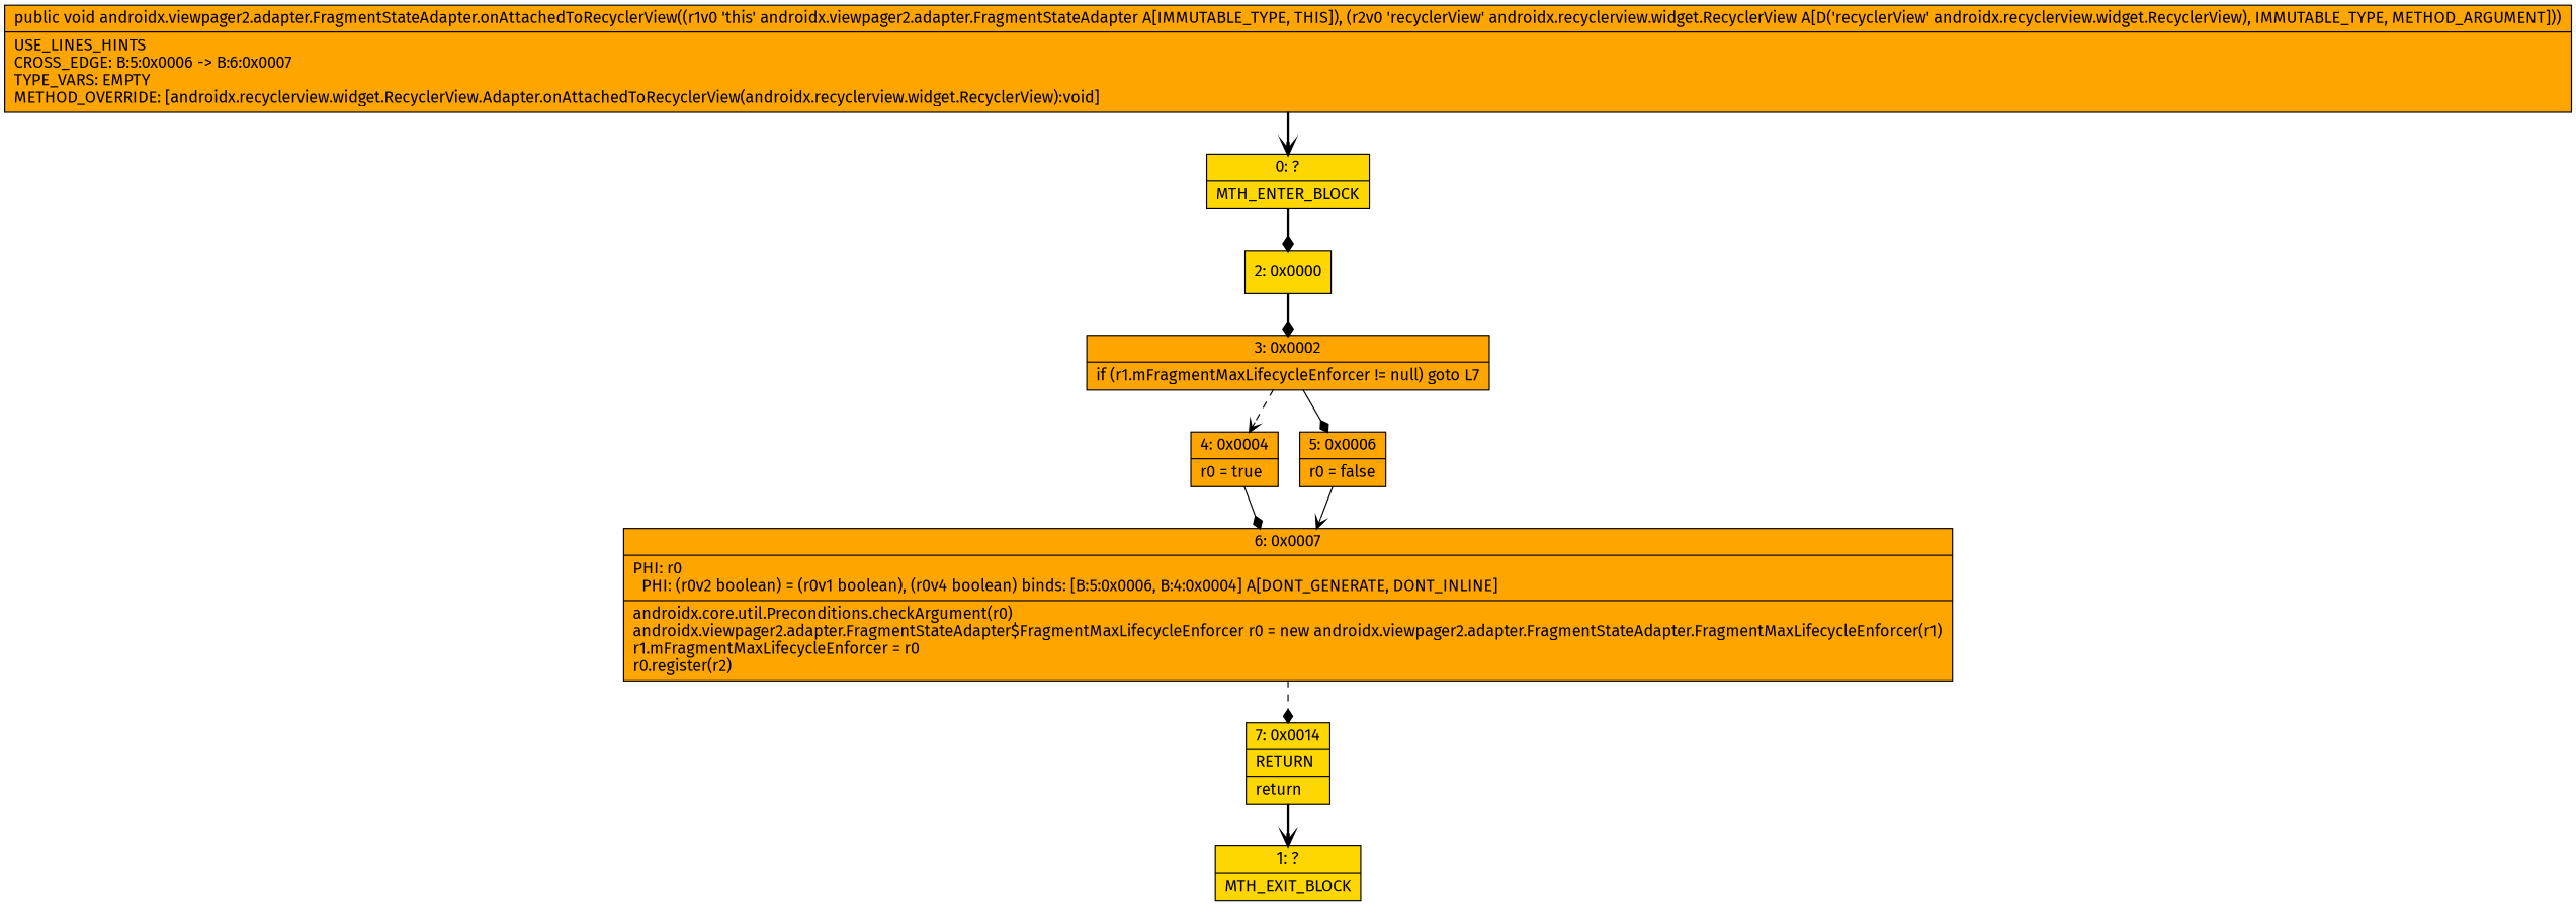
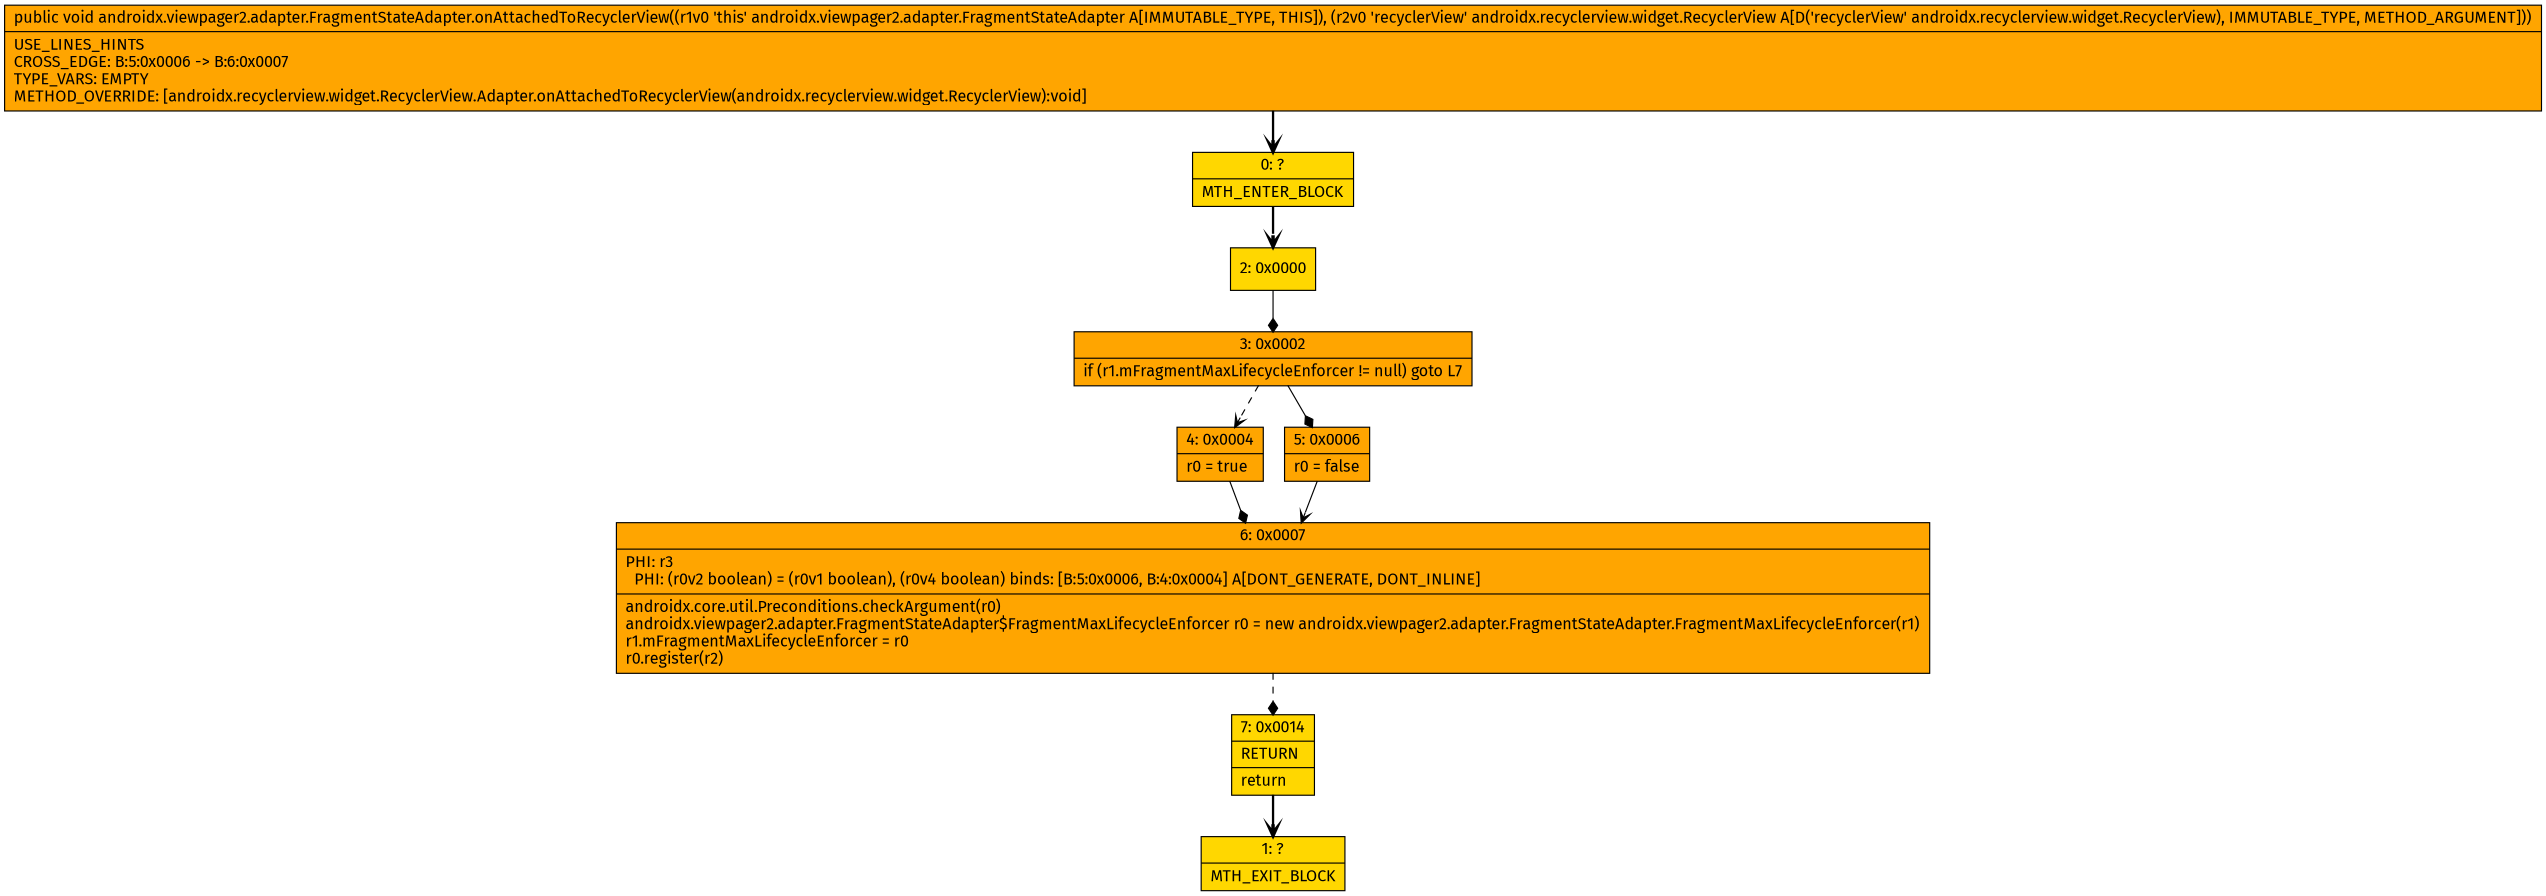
  digraph {
    fontname="Fira Sans"
    node [fillcolor=orange fontname="Fira Sans" shape=record style=filled]
    edge [arrowhead=diamond fontname="Fira Sans" style=solid]
    n1 [fillcolor=gold label="{0\:\ ?|MTH_ENTER_BLOCK\l}"]
    n2 [fillcolor=gold label="{2\:\ 0x0000}"]
    n3 [label="{3\:\ 0x0002|if (r1.mFragmentMaxLifecycleEnforcer != null) goto L7\l}"]
    n4 [label="{4\:\ 0x0004|r0 = true\l}"]
    n5 [label="{5\:\ 0x0006|r0 = false\l}"]
-   n6 [label="{6\:\ 0x0007|PHI: r0 \l  PHI: (r0v2 boolean) = (r0v1 boolean), (r0v4 boolean) binds: [B:5:0x0006, B:4:0x0004] A[DONT_GENERATE, DONT_INLINE]\l|androidx.core.util.Preconditions.checkArgument(r0)\landroidx.viewpager2.adapter.FragmentStateAdapter$FragmentMaxLifecycleEnforcer r0 = new androidx.viewpager2.adapter.FragmentStateAdapter.FragmentMaxLifecycleEnforcer(r1)\lr1.mFragmentMaxLifecycleEnforcer = r0\lr0.register(r2)\l}"]
+   n6 [label="{6\:\ 0x0007|PHI: r3 \l  PHI: (r0v2 boolean) = (r0v1 boolean), (r0v4 boolean) binds: [B:5:0x0006, B:4:0x0004] A[DONT_GENERATE, DONT_INLINE]\l|androidx.core.util.Preconditions.checkArgument(r0)\landroidx.viewpager2.adapter.FragmentStateAdapter$FragmentMaxLifecycleEnforcer r0 = new androidx.viewpager2.adapter.FragmentStateAdapter.FragmentMaxLifecycleEnforcer(r1)\lr1.mFragmentMaxLifecycleEnforcer = r0\lr0.register(r2)\l}"]
    n7 [fillcolor=gold label="{7\:\ 0x0014|RETURN\l|return\l}"]
    n8 [fillcolor=gold label="{1\:\ ?|MTH_EXIT_BLOCK\l}"]
    n9 [label="{public void androidx.viewpager2.adapter.FragmentStateAdapter.onAttachedToRecyclerView((r1v0 'this' androidx.viewpager2.adapter.FragmentStateAdapter A[IMMUTABLE_TYPE, THIS]), (r2v0 'recyclerView' androidx.recyclerview.widget.RecyclerView A[D('recyclerView' androidx.recyclerview.widget.RecyclerView), IMMUTABLE_TYPE, METHOD_ARGUMENT]))  | USE_LINES_HINTS\lCROSS_EDGE: B:5:0x0006 \-\> B:6:0x0007\lTYPE_VARS: EMPTY\lMETHOD_OVERRIDE: [androidx.recyclerview.widget.RecyclerView.Adapter.onAttachedToRecyclerView(androidx.recyclerview.widget.RecyclerView):void]\l}"]
-   n1 -> n2 [style=bold]
-   n2 -> n3 [style=bold]
+   n1 -> n2 [arrowhead=vee style=bold]
+   n2 -> n3
    n3 -> n4 [arrowhead=vee style=dashed]
    n3 -> n5
    n4 -> n6
    n5 -> n6 [arrowhead=vee]
    n6 -> n7 [style=dashed]
    n7 -> n8 [arrowhead=vee style=bold]
    n9 -> n1 [arrowhead=vee style=bold]
  }
